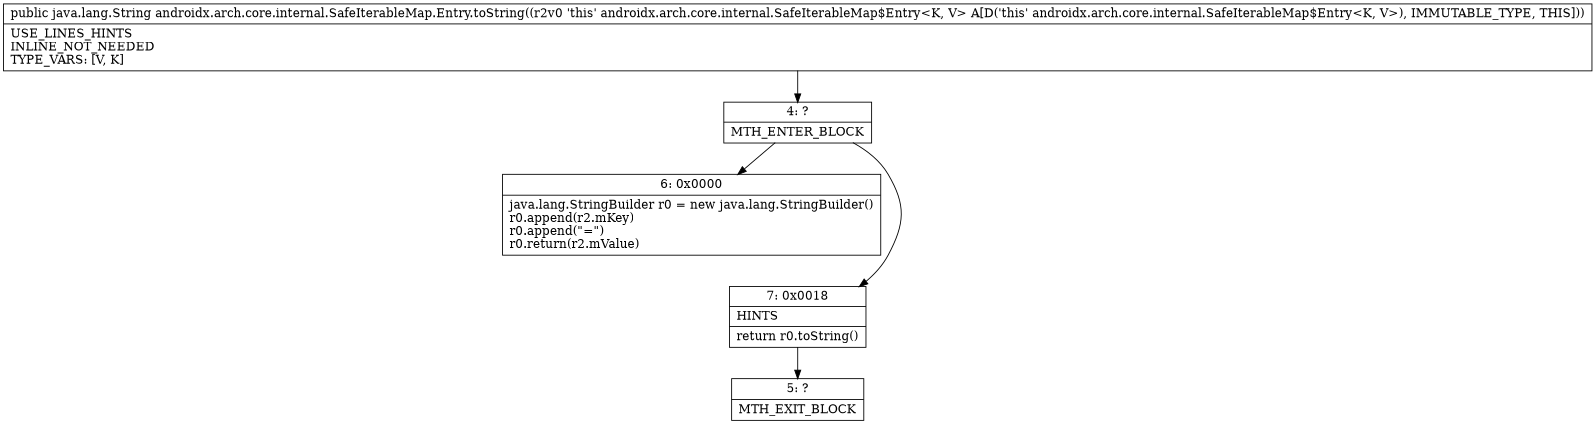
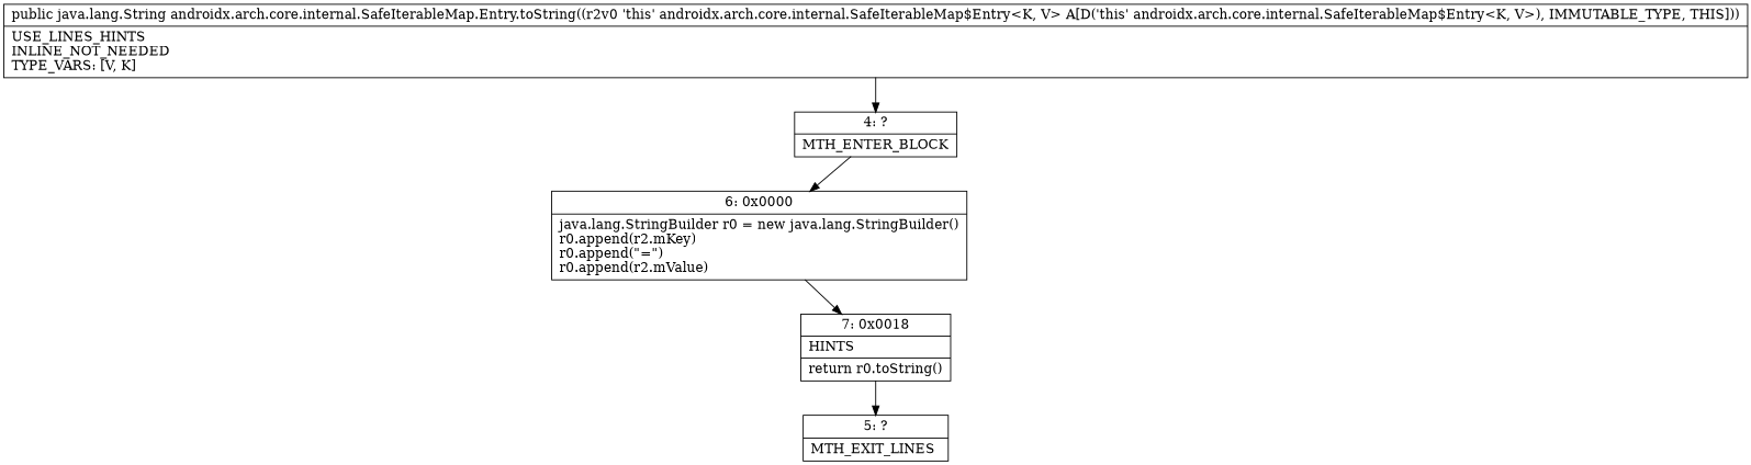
  digraph {
    node [shape=record]
    n1 [label="{4\:\ ?|MTH_ENTER_BLOCK\l}"]
-   n2 [label="{6\:\ 0x0000|java.lang.StringBuilder r0 = new java.lang.StringBuilder()\lr0.append(r2.mKey)\lr0.append(\"=\")\lr0.return(r2.mValue)\l}"]
+   n2 [label="{6\:\ 0x0000|java.lang.StringBuilder r0 = new java.lang.StringBuilder()\lr0.append(r2.mKey)\lr0.append(\"=\")\lr0.append(r2.mValue)\l}"]
    n3 [label="{7\:\ 0x0018|HINTS\l|return r0.toString()\l}"]
-   n4 [label="{5\:\ ?|MTH_EXIT_BLOCK\l}"]
+   n4 [label="{5\:\ ?|MTH_EXIT_LINES\l}"]
    n5 [label="{public java.lang.String androidx.arch.core.internal.SafeIterableMap.Entry.toString((r2v0 'this' androidx.arch.core.internal.SafeIterableMap$Entry\<K, V\> A[D('this' androidx.arch.core.internal.SafeIterableMap$Entry\<K, V\>), IMMUTABLE_TYPE, THIS]))  | USE_LINES_HINTS\lINLINE_NOT_NEEDED\lTYPE_VARS: [V, K]\l}"]
    n1 -> n2
-   n1 -> n3
+   n2 -> n3
    n3 -> n4
    n5 -> n1
  }
